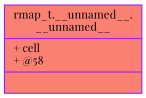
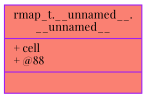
  digraph {
    fontname="Playfair Display"
-   n1 [color=purple fillcolor=salmon fontcolor=black fontname="Playfair Display" fontsize=10 height=0.2 label="{rmap_t.__unnamed__.\l__unnamed__\n|+ cell\l+ @58\l|}" shape=record style=filled width=0.4]
+   n1 [color=purple fillcolor=salmon fontcolor=black fontname="Playfair Display" fontsize=10 height=0.2 label="{rmap_t.__unnamed__.\l__unnamed__\n|+ cell\l+ @88\l|}" shape=record style=filled width=0.4]
  }
